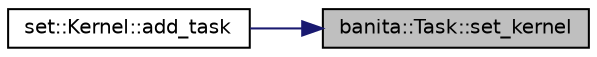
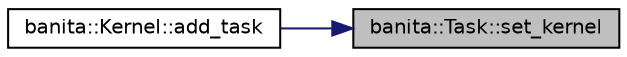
  digraph {
    rankdir=RL
    node [color=black fontname=Helvetica fontsize=10 shape=record style=filled]
    n1 [fillcolor=grey75 fontcolor=black height=0.2 label="banita::Task::set_kernel" width=0.4]
-   n2 [fillcolor=white height=0.2 label="set::Kernel::add_task" width=0.4]
+   n2 [fillcolor=white height=0.2 label="banita::Kernel::add_task" width=0.4]
    n1 -> n2 [color=midnightblue dir=back fontname=Helvetica fontsize=10 labelfontname=Helvetica labelfontsize=10 style=solid]
  }
